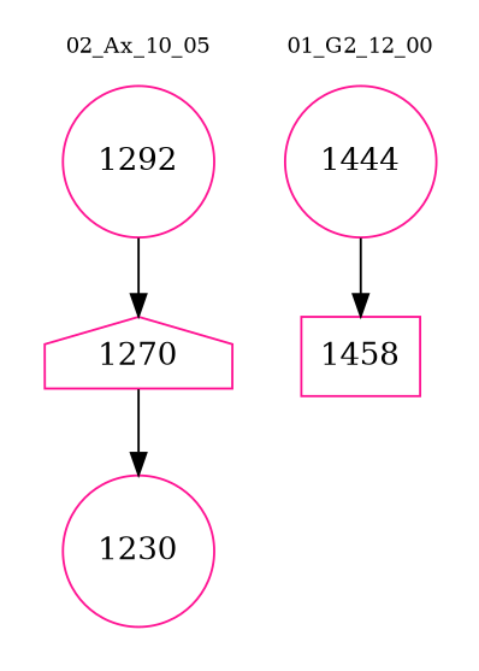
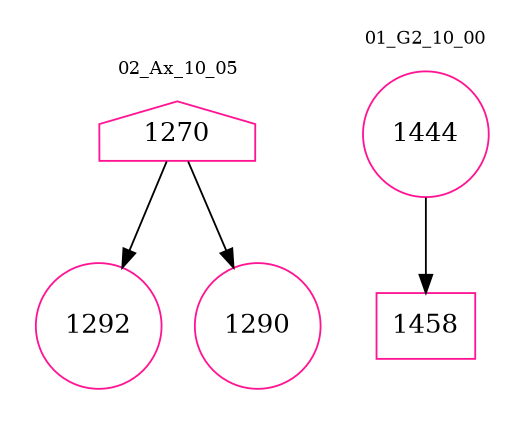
  digraph {
    node [color=deeppink shape=circle]
    edge [color=black]
    n1 [label=1292]
    n2 [label=1270 shape=house]
-   n3 [label=1230]
+   n3 [label=1290]
    n4 [label=1444]
    n5 [label=1458 shape=box]
    subgraph cluster_1 {
      color=white
      fontsize=10
      label="02_Ax_10_05"
      n1
      n2
      n3
    }
    subgraph cluster_2 {
      color=white
      fontsize=10
-     label="01_G2_12_00"
+     label="01_G2_10_00"
      n4
      n5
    }
-   n1 -> n2
+   n2 -> n1
    n2 -> n3
    n4 -> n5
  }
